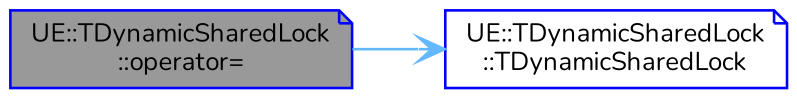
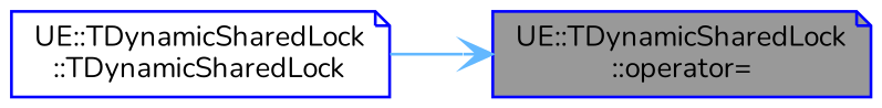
  digraph {
    rankdir=LR
    fontname=Nunito
    node [color=blue fontname=Nunito fontsize=10 shape=note style=filled]
    n1 [fillcolor=grey60 fontcolor=black height=0.2 label="UE::TDynamicSharedLock\l::operator=" width=0.4]
    n2 [fillcolor=white height=0.2 label="UE::TDynamicSharedLock\l::TDynamicSharedLock" width=0.4]
-   n1 -> n2 [color=steelblue1 fontname=Nunito fontsize=10 labelfontname=Helvetica labelfontsize=10 style=solid arrowhead=vee]
+   n2 -> n1 [color=steelblue1 fontname=Nunito fontsize=10 labelfontname=Helvetica labelfontsize=10 style=solid arrowhead=vee]
  }
